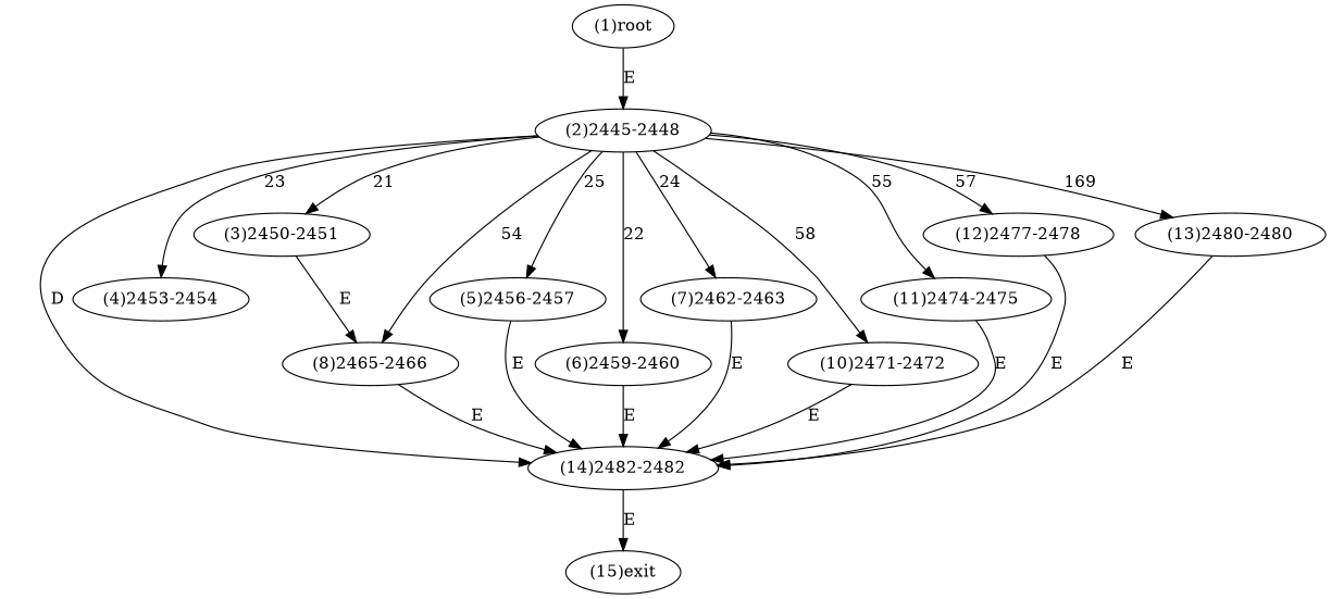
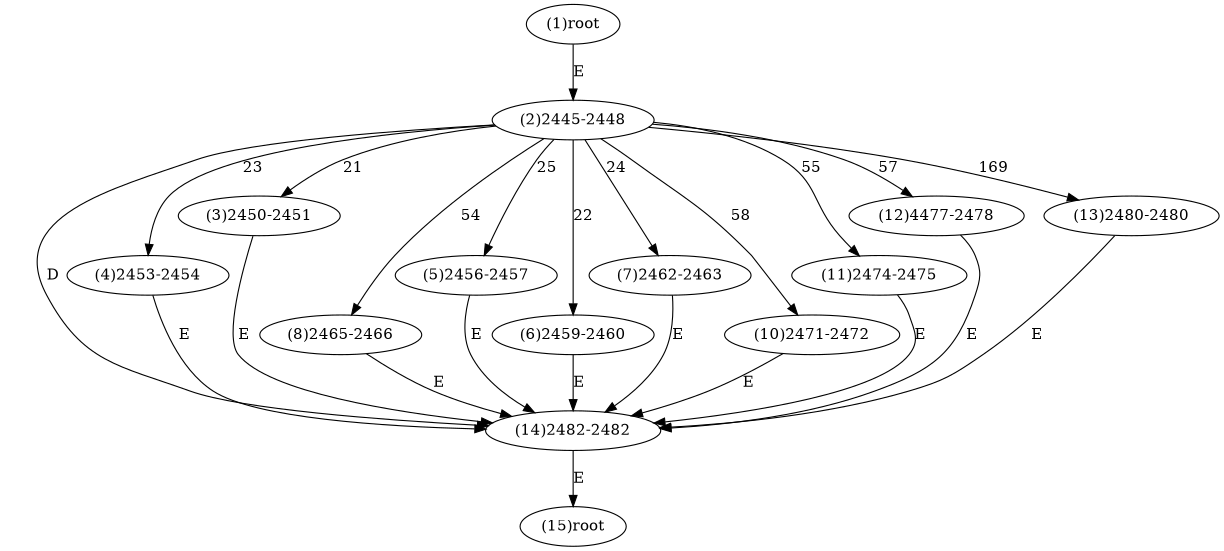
  digraph {
    n1 [label="(1)root"]
    n2 [label="(2)2445-2448"]
    n3 [label="(3)2450-2451"]
    n4 [label="(4)2453-2454"]
    n5 [label="(5)2456-2457"]
    n6 [label="(6)2459-2460"]
    n7 [label="(7)2462-2463"]
    n8 [label="(8)2465-2466"]
    n9 [label="(10)2471-2472"]
    n10 [label="(11)2474-2475"]
-   n11 [label="(12)2477-2478"]
+   n11 [label="(12)4477-2478"]
    n12 [label="(13)2480-2480"]
    n13 [label="(14)2482-2482"]
-   n14 [label="(15)exit"]
+   n14 [label="(15)root"]
    n1 -> n2 [label=E]
    n2 -> n3 [label=21]
    n2 -> n4 [label=23]
    n2 -> n5 [label=25]
    n2 -> n6 [label=22]
    n2 -> n7 [label=24]
    n2 -> n8 [label=54]
    n2 -> n9 [label=58]
    n2 -> n10 [label=55]
    n2 -> n11 [label=57]
    n2 -> n12 [label=169]
    n2 -> n13 [label=D]
-   n3 -> n8 [label=E]
+   n3 -> n13 [label=E]
+   n4 -> n13 [label=E]
    n5 -> n13 [label=E]
    n6 -> n13 [label=E]
    n7 -> n13 [label=E]
    n8 -> n13 [label=E]
    n9 -> n13 [label=E]
    n10 -> n13 [label=E]
    n11 -> n13 [label=E]
    n12 -> n13 [label=E]
    n13 -> n14 [label=E]
  }
